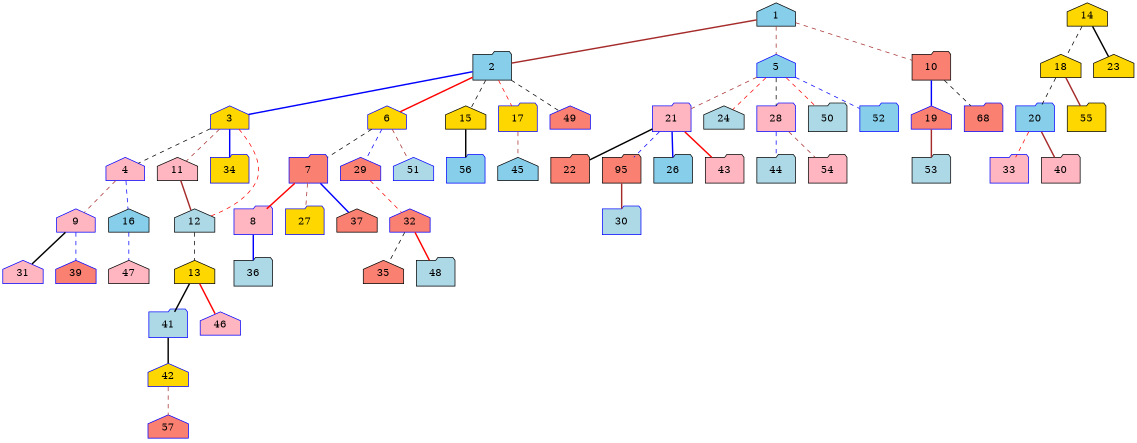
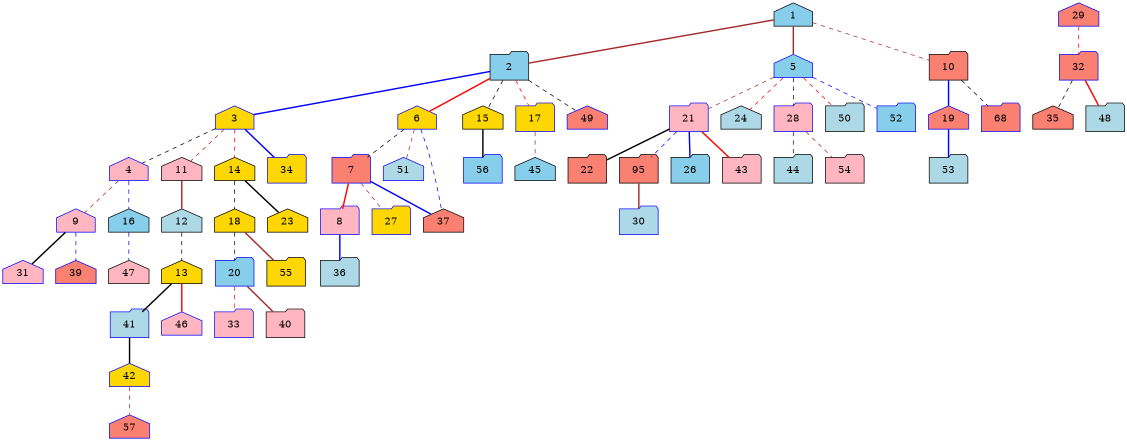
  graph {
    node [color=blue fillcolor=salmon shape=folder style=filled]
    edge [color=black style=dashed]
    1 [color=black fillcolor=skyblue shape=house]
    2 [color=black fillcolor=skyblue]
    5 [fillcolor=skyblue shape=house]
    10 [color=black]
    3 [fillcolor=gold shape=house]
    6 [fillcolor=gold shape=house]
    15 [color=black fillcolor=gold shape=house]
    17 [fillcolor=gold]
    49 [shape=house]
    21 [fillcolor=lightpink]
    24 [color=black fillcolor=lightblue shape=house]
    28 [fillcolor=lightpink]
    50 [color=black fillcolor=lightblue]
    52 [fillcolor=skyblue]
    19 [shape=house]
    n16 [label=68]
    4 [fillcolor=lightpink shape=house]
    11 [color=black fillcolor=lightpink shape=house]
    14 [color=black fillcolor=gold shape=house]
    34 [fillcolor=gold]
    7
    29 [shape=house]
    51 [fillcolor=lightblue shape=house]
    56 [fillcolor=skyblue]
    45 [color=black fillcolor=skyblue shape=house]
    9 [fillcolor=lightpink shape=house]
    16 [color=black fillcolor=skyblue shape=house]
    12 [color=black fillcolor=lightblue shape=house]
    18 [color=black fillcolor=gold shape=house]
    23 [color=black fillcolor=gold shape=house]
    31 [fillcolor=lightpink shape=house]
    39 [shape=house]
    47 [color=black fillcolor=lightpink shape=house]
    22 [color=black]
    n35 [color=black label=95]
    26 [color=black fillcolor=skyblue]
    43 [color=black fillcolor=lightpink]
    44 [color=black fillcolor=lightblue]
    54 [color=black fillcolor=lightpink]
    8 [fillcolor=lightpink]
    27 [fillcolor=gold]
    37 [color=black shape=house]
-   32 [shape=house]
+   32
    36 [color=black fillcolor=lightblue]
    53 [color=black fillcolor=lightblue]
    13 [color=black fillcolor=gold shape=house]
    41 [fillcolor=lightblue]
    46 [fillcolor=lightpink shape=house]
    42 [fillcolor=gold shape=house]
    20 [fillcolor=skyblue]
    55 [color=black fillcolor=gold]
    33 [fillcolor=lightpink]
    40 [color=black fillcolor=lightpink]
    30 [fillcolor=lightblue]
    35 [color=black shape=house]
    48 [color=black fillcolor=lightblue]
    57 [shape=house]
    1 -- 2 [color=brown style=bold]
-   1 -- 5 [color=brown]
+   1 -- 5 [color=brown style=bold]
    1 -- 10 [color=brown]
    2 -- 3 [color=blue style=bold]
    2 -- 6 [color=red style=bold]
    2 -- 15
    2 -- 17 [color=red]
    2 -- 49
    5 -- 21 [color=brown]
    5 -- 24 [color=red]
    5 -- 28
    5 -- 50 [color=red]
    5 -- 52 [color=blue]
    10 -- 19 [color=blue style=bold]
    10 -- n16
    3 -- 4
    3 -- 11 [color=brown]
-   3 -- 12 [color=red]
+   3 -- 14 [color=red]
    3 -- 34 [color=blue style=bold]
    6 -- 7
-   6 -- 29 [color=blue]
+   6 -- 37 [color=blue]
    6 -- 51 [color=brown]
    15 -- 56 [style=bold]
    17 -- 45 [color=brown]
    21 -- 22 [style=bold]
    21 -- n35 [color=blue]
    21 -- 26 [color=blue style=bold]
    21 -- 43 [color=red style=bold]
    28 -- 44 [color=blue]
    28 -- 54 [color=brown]
-   19 -- 53 [color=brown style=bold]
+   19 -- 53 [color=blue style=bold]
    4 -- 9 [color=brown]
    4 -- 16 [color=blue]
    11 -- 12 [color=brown style=bold]
    14 -- 18
    14 -- 23 [style=bold]
    7 -- 8 [color=red style=bold]
    7 -- 27 [color=brown]
    7 -- 37 [color=blue style=bold]
    29 -- 32 [color=red]
    9 -- 31 [style=bold]
    9 -- 39 [color=blue]
    16 -- 47 [color=blue]
    12 -- 13
    18 -- 20
    18 -- 55 [color=brown style=bold]
    n35 -- 30 [color=brown style=bold]
    8 -- 36 [color=blue style=bold]
    32 -- 35
    32 -- 48 [color=red style=bold]
    13 -- 41 [style=bold]
    13 -- 46 [color=red style=bold]
    41 -- 42 [style=bold]
    42 -- 57 [color=brown]
    20 -- 33 [color=red]
    20 -- 40 [color=brown style=bold]
  }
